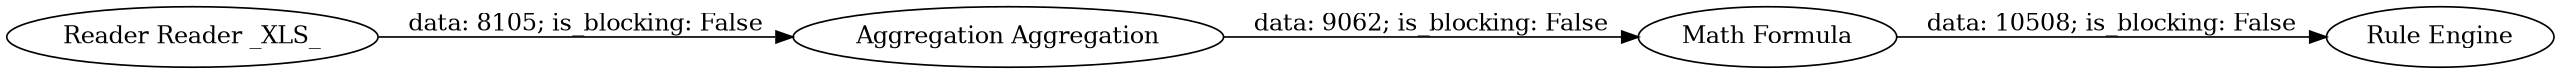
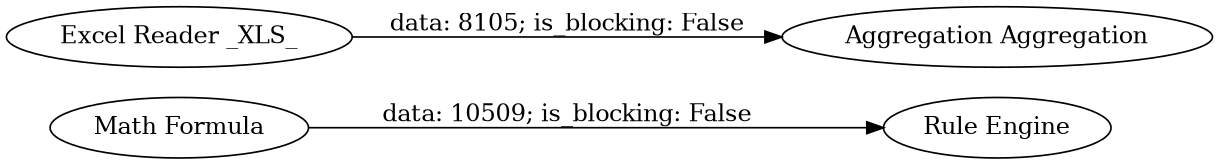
  digraph {
    rankdir=LR
    n1 [label="Math Formula"]
    n2 [label="Rule Engine"]
-   n3 [label="Reader Reader _XLS_"]
+   n3 [label="Excel Reader _XLS_"]
    n4 [label="Aggregation Aggregation"]
-   n1 -> n2 [label="data: 10508; is_blocking: False"]
+   n1 -> n2 [label="data: 10509; is_blocking: False"]
    n3 -> n4 [label="data: 8105; is_blocking: False"]
-   n4 -> n1 [label="data: 9062; is_blocking: False"]
  }
